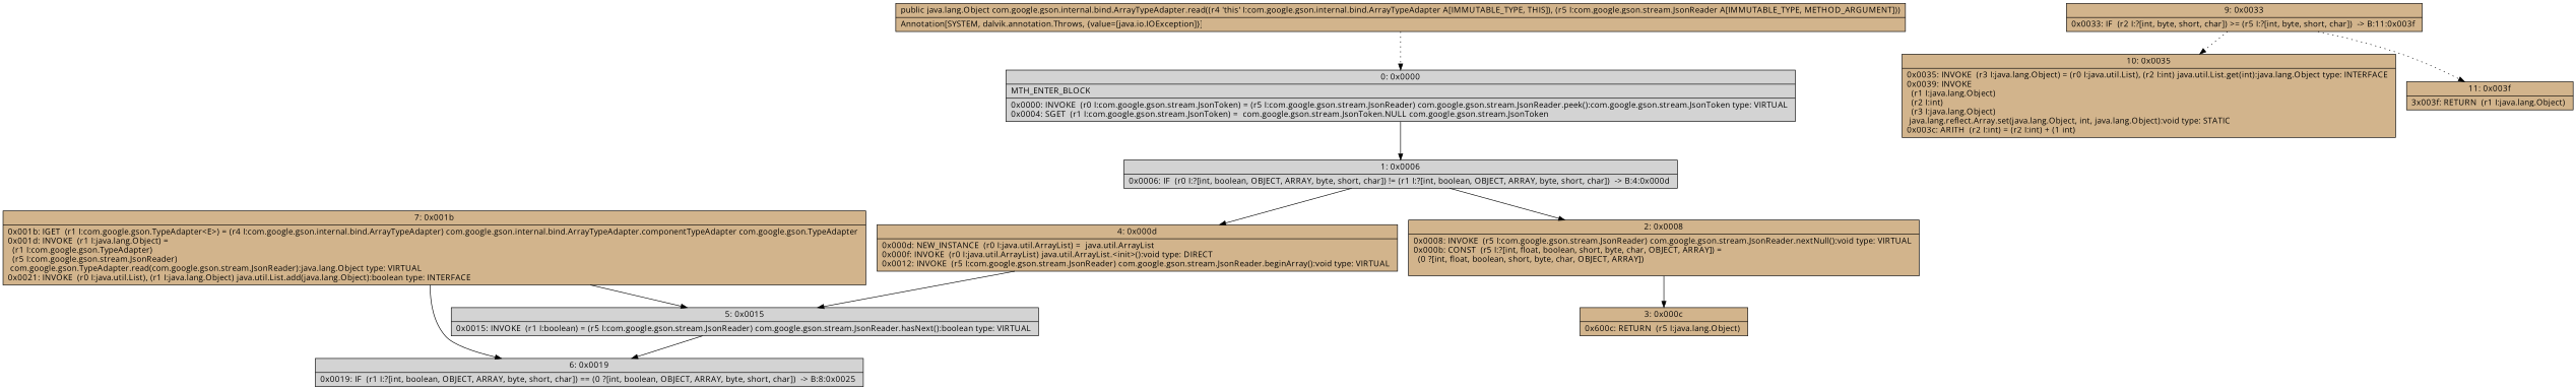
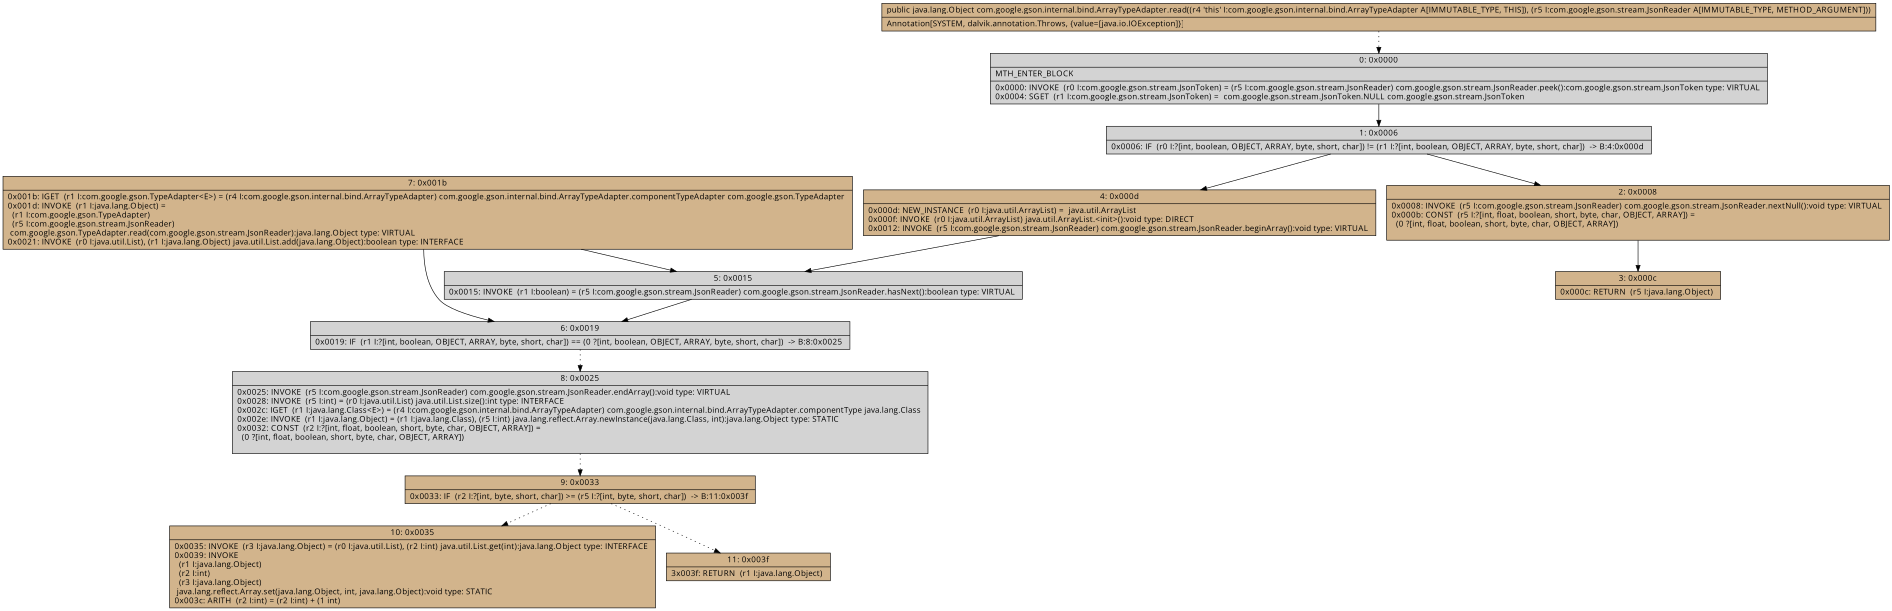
  digraph {
    fontname="Open Sans"
    node [fillcolor=tan fontname="Open Sans" shape=record style=filled]
    edge [fontname="Open Sans" style=solid]
    n1 [fillcolor=lightgrey label="{0\:\ 0x0000|MTH_ENTER_BLOCK\l|0x0000: INVOKE  (r0 I:com.google.gson.stream.JsonToken) = (r5 I:com.google.gson.stream.JsonReader) com.google.gson.stream.JsonReader.peek():com.google.gson.stream.JsonToken type: VIRTUAL \l0x0004: SGET  (r1 I:com.google.gson.stream.JsonToken) =  com.google.gson.stream.JsonToken.NULL com.google.gson.stream.JsonToken \l}"]
    n2 [fillcolor=lightgrey label="{1\:\ 0x0006|0x0006: IF  (r0 I:?[int, boolean, OBJECT, ARRAY, byte, short, char]) != (r1 I:?[int, boolean, OBJECT, ARRAY, byte, short, char])  \-\> B:4:0x000d \l}"]
    n3 [label="{2\:\ 0x0008|0x0008: INVOKE  (r5 I:com.google.gson.stream.JsonReader) com.google.gson.stream.JsonReader.nextNull():void type: VIRTUAL \l0x000b: CONST  (r5 I:?[int, float, boolean, short, byte, char, OBJECT, ARRAY]) = \l  (0 ?[int, float, boolean, short, byte, char, OBJECT, ARRAY])\l \l}"]
    n4 [label="{4\:\ 0x000d|0x000d: NEW_INSTANCE  (r0 I:java.util.ArrayList) =  java.util.ArrayList \l0x000f: INVOKE  (r0 I:java.util.ArrayList) java.util.ArrayList.\<init\>():void type: DIRECT \l0x0012: INVOKE  (r5 I:com.google.gson.stream.JsonReader) com.google.gson.stream.JsonReader.beginArray():void type: VIRTUAL \l}"]
-   n5 [label="{3\:\ 0x000c|0x600c: RETURN  (r5 I:java.lang.Object) \l}"]
+   n5 [label="{3\:\ 0x000c|0x000c: RETURN  (r5 I:java.lang.Object) \l}"]
    n6 [fillcolor=lightgrey label="{5\:\ 0x0015|0x0015: INVOKE  (r1 I:boolean) = (r5 I:com.google.gson.stream.JsonReader) com.google.gson.stream.JsonReader.hasNext():boolean type: VIRTUAL \l}"]
    n7 [fillcolor=lightgrey label="{6\:\ 0x0019|0x0019: IF  (r1 I:?[int, boolean, OBJECT, ARRAY, byte, short, char]) == (0 ?[int, boolean, OBJECT, ARRAY, byte, short, char])  \-\> B:8:0x0025 \l}"]
+   n8 [fillcolor=lightgrey label="{8\:\ 0x0025|0x0025: INVOKE  (r5 I:com.google.gson.stream.JsonReader) com.google.gson.stream.JsonReader.endArray():void type: VIRTUAL \l0x0028: INVOKE  (r5 I:int) = (r0 I:java.util.List) java.util.List.size():int type: INTERFACE \l0x002c: IGET  (r1 I:java.lang.Class\<E\>) = (r4 I:com.google.gson.internal.bind.ArrayTypeAdapter) com.google.gson.internal.bind.ArrayTypeAdapter.componentType java.lang.Class \l0x002e: INVOKE  (r1 I:java.lang.Object) = (r1 I:java.lang.Class), (r5 I:int) java.lang.reflect.Array.newInstance(java.lang.Class, int):java.lang.Object type: STATIC \l0x0032: CONST  (r2 I:?[int, float, boolean, short, byte, char, OBJECT, ARRAY]) = \l  (0 ?[int, float, boolean, short, byte, char, OBJECT, ARRAY])\l \l}"]
    n9 [label="{7\:\ 0x001b|0x001b: IGET  (r1 I:com.google.gson.TypeAdapter\<E\>) = (r4 I:com.google.gson.internal.bind.ArrayTypeAdapter) com.google.gson.internal.bind.ArrayTypeAdapter.componentTypeAdapter com.google.gson.TypeAdapter \l0x001d: INVOKE  (r1 I:java.lang.Object) = \l  (r1 I:com.google.gson.TypeAdapter)\l  (r5 I:com.google.gson.stream.JsonReader)\l com.google.gson.TypeAdapter.read(com.google.gson.stream.JsonReader):java.lang.Object type: VIRTUAL \l0x0021: INVOKE  (r0 I:java.util.List), (r1 I:java.lang.Object) java.util.List.add(java.lang.Object):boolean type: INTERFACE \l}"]
    n10 [label="{9\:\ 0x0033|0x0033: IF  (r2 I:?[int, byte, short, char]) \>= (r5 I:?[int, byte, short, char])  \-\> B:11:0x003f \l}"]
    n11 [label="{10\:\ 0x0035|0x0035: INVOKE  (r3 I:java.lang.Object) = (r0 I:java.util.List), (r2 I:int) java.util.List.get(int):java.lang.Object type: INTERFACE \l0x0039: INVOKE  \l  (r1 I:java.lang.Object)\l  (r2 I:int)\l  (r3 I:java.lang.Object)\l java.lang.reflect.Array.set(java.lang.Object, int, java.lang.Object):void type: STATIC \l0x003c: ARITH  (r2 I:int) = (r2 I:int) + (1 int) \l}"]
    n12 [label="{11\:\ 0x003f|3x003f: RETURN  (r1 I:java.lang.Object) \l}"]
    n13 [label="{public java.lang.Object com.google.gson.internal.bind.ArrayTypeAdapter.read((r4 'this' I:com.google.gson.internal.bind.ArrayTypeAdapter A[IMMUTABLE_TYPE, THIS]), (r5 I:com.google.gson.stream.JsonReader A[IMMUTABLE_TYPE, METHOD_ARGUMENT]))  | Annotation[SYSTEM, dalvik.annotation.Throws, \{value=[java.io.IOException]\}]\l}"]
    n1 -> n2
    n2 -> n3
    n2 -> n4
    n3 -> n5
    n4 -> n6
    n6 -> n7
+   n7 -> n8 [style=dotted]
+   n8 -> n10 [style=dotted]
    n9 -> n6
    n9 -> n7
    n10 -> n11 [style=dotted]
    n10 -> n12 [style=dotted]
    n13 -> n1 [style=dotted]
  }
